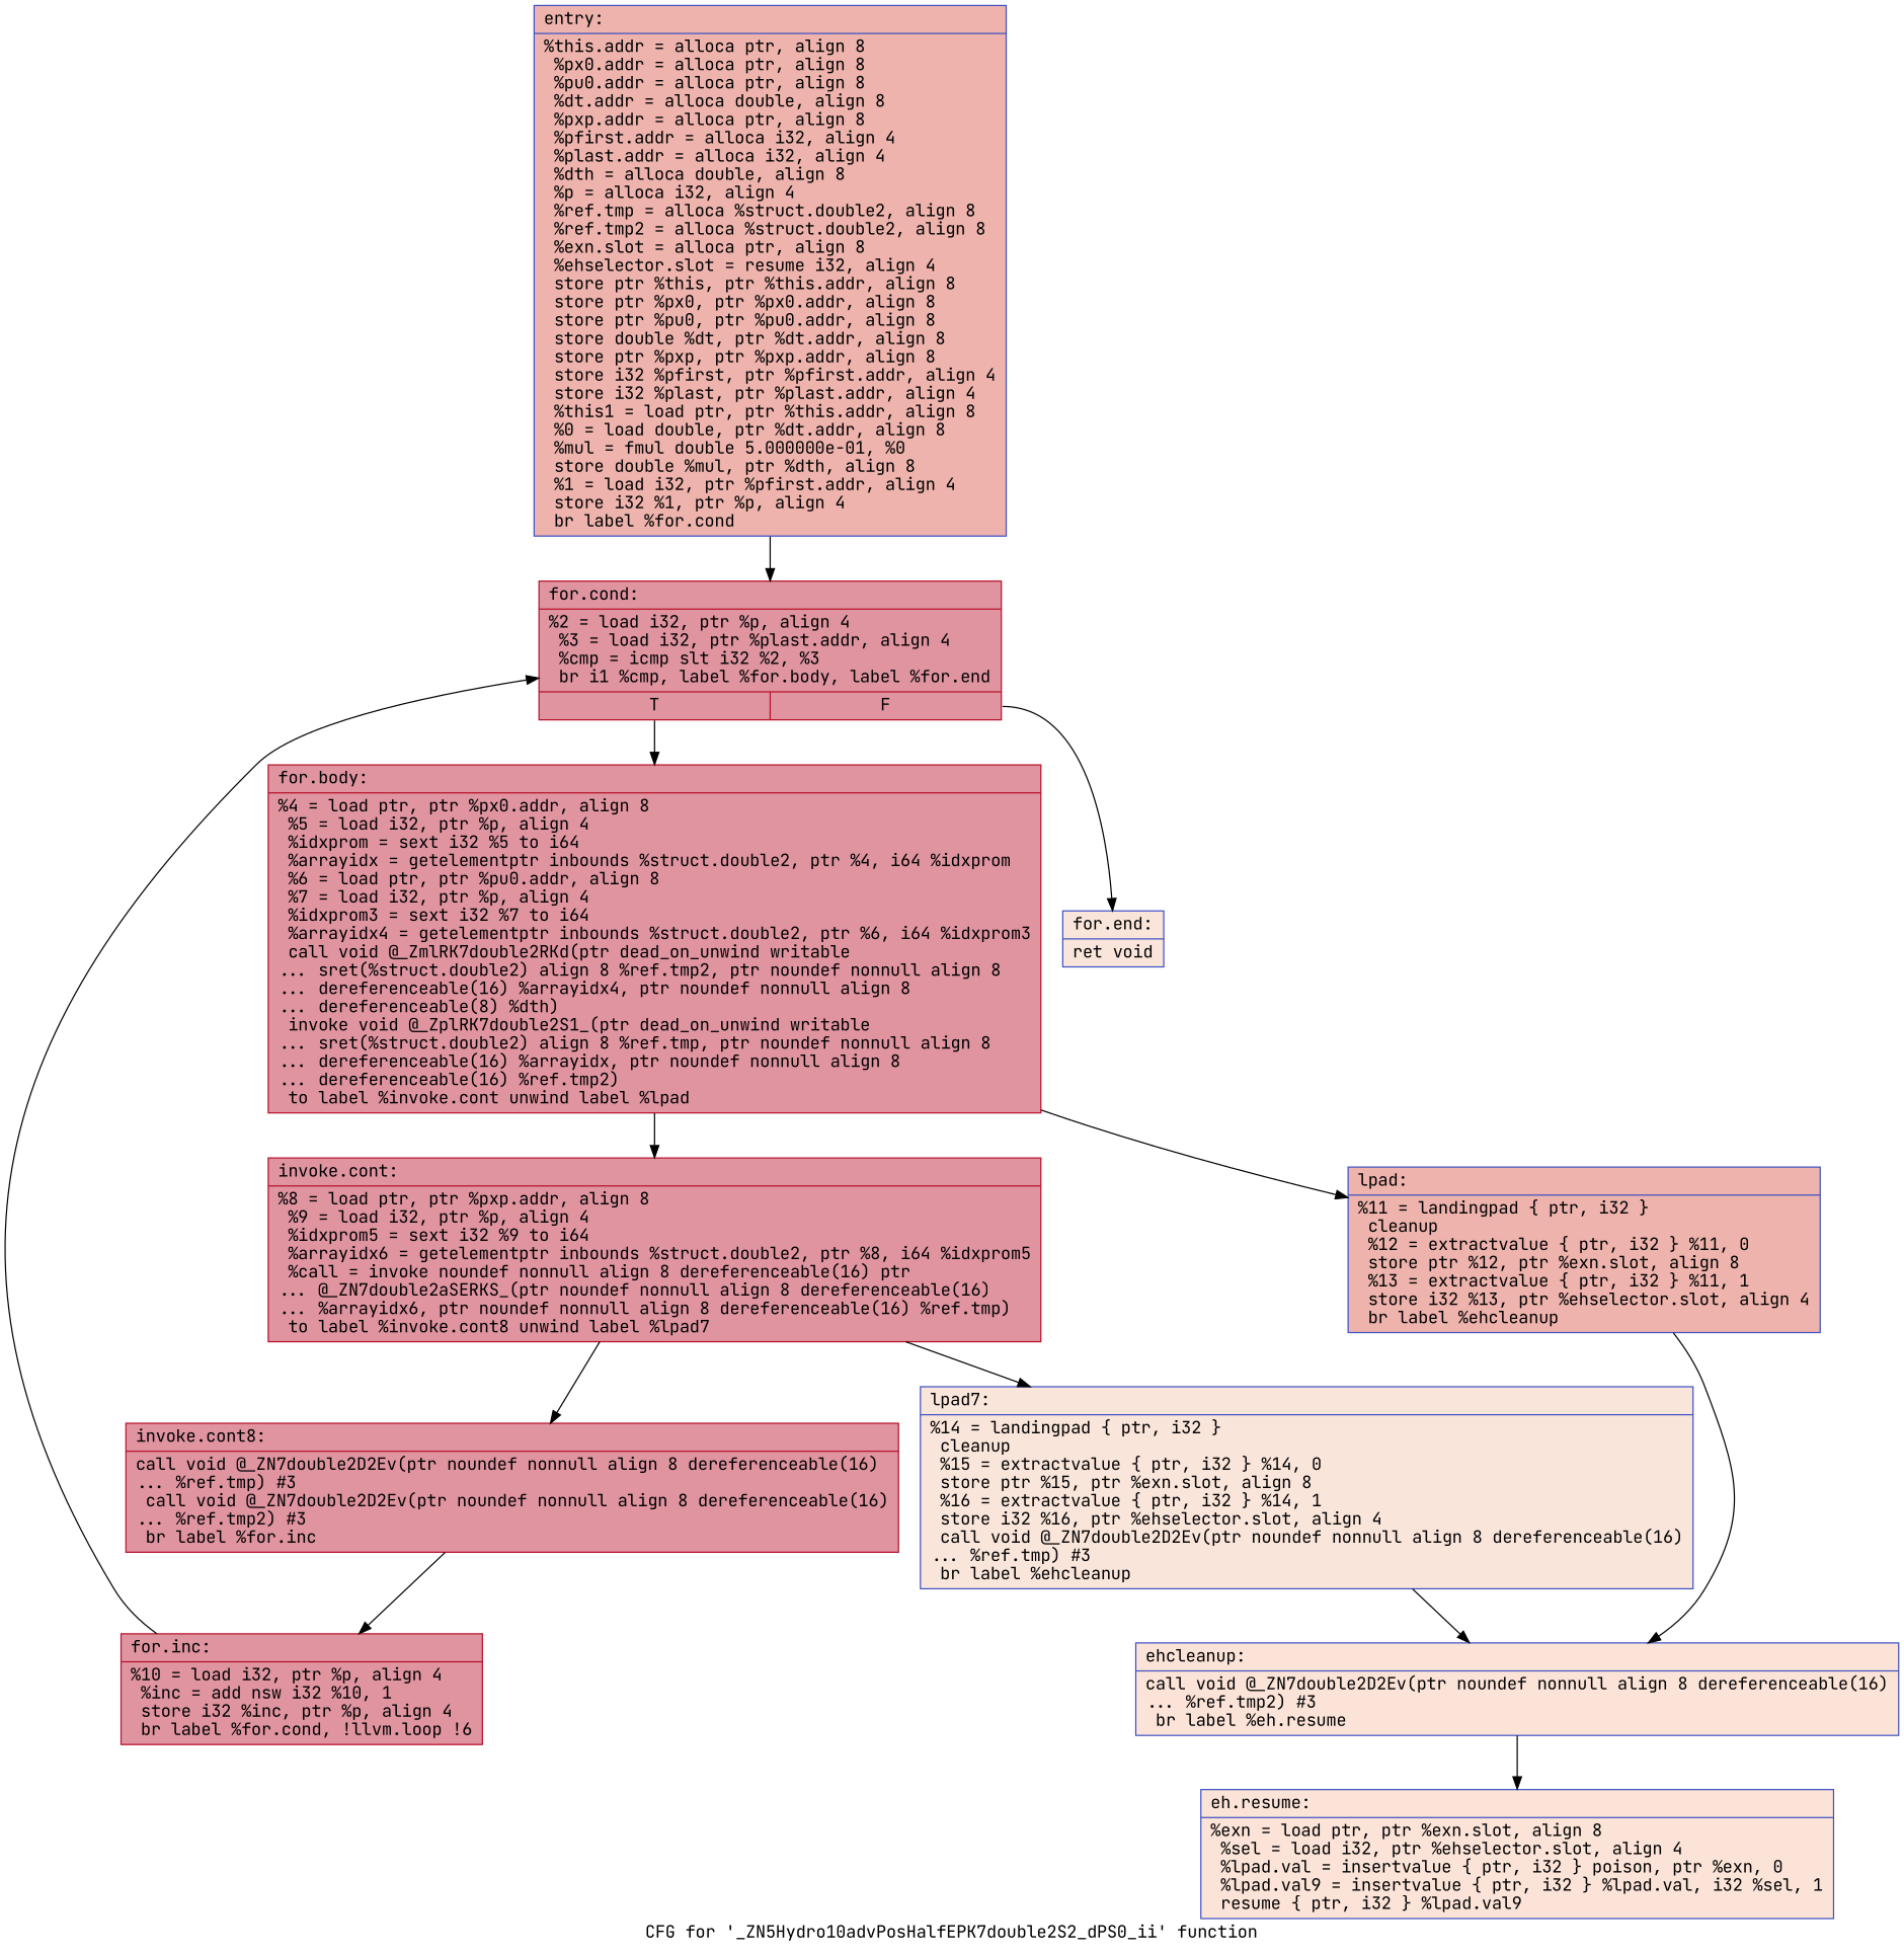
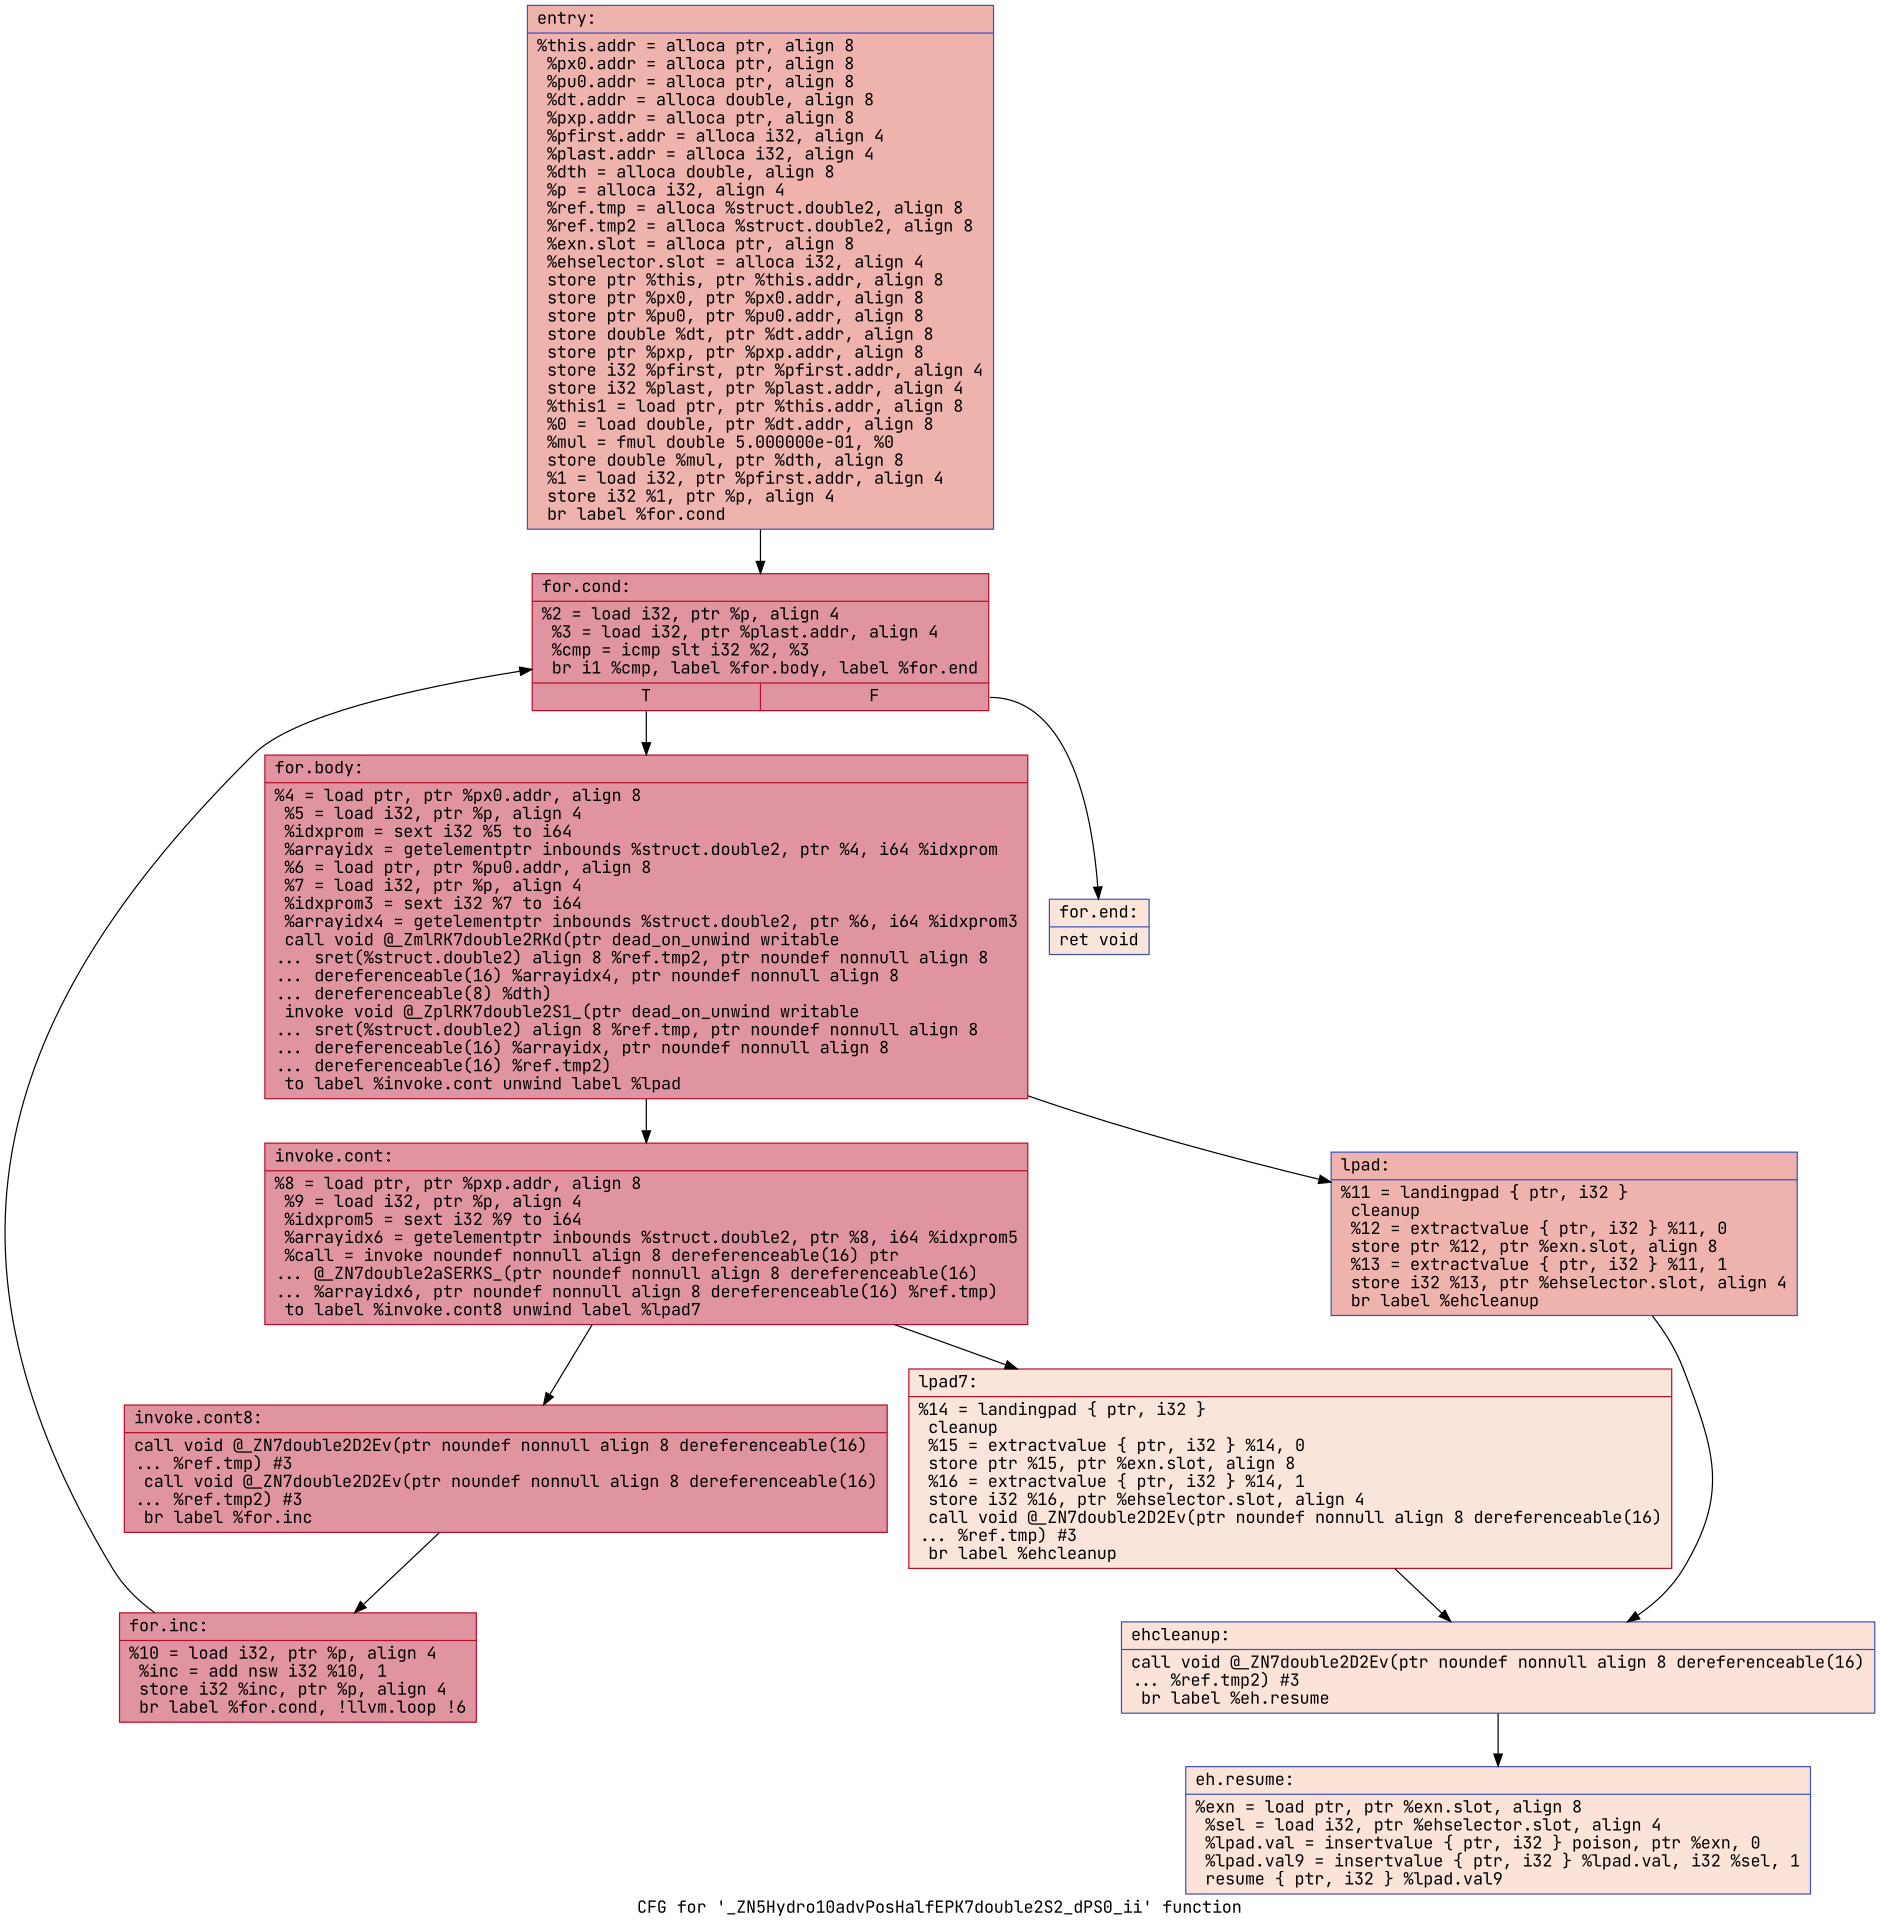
  digraph {
    fontname="JetBrains Mono"
    label="CFG for '_ZN5Hydro10advPosHalfEPK7double2S2_dPS0_ii' function"
    node [color="#3d50c3ff" fillcolor="#b70d2870" fontname="JetBrains Mono" shape=record style=filled]
    edge [fontname="JetBrains Mono"]
-   n1 [fillcolor="#d6524470" label="{entry:\l|  %this.addr = alloca ptr, align 8\l  %px0.addr = alloca ptr, align 8\l  %pu0.addr = alloca ptr, align 8\l  %dt.addr = alloca double, align 8\l  %pxp.addr = alloca ptr, align 8\l  %pfirst.addr = alloca i32, align 4\l  %plast.addr = alloca i32, align 4\l  %dth = alloca double, align 8\l  %p = alloca i32, align 4\l  %ref.tmp = alloca %struct.double2, align 8\l  %ref.tmp2 = alloca %struct.double2, align 8\l  %exn.slot = alloca ptr, align 8\l  %ehselector.slot = resume i32, align 4\l  store ptr %this, ptr %this.addr, align 8\l  store ptr %px0, ptr %px0.addr, align 8\l  store ptr %pu0, ptr %pu0.addr, align 8\l  store double %dt, ptr %dt.addr, align 8\l  store ptr %pxp, ptr %pxp.addr, align 8\l  store i32 %pfirst, ptr %pfirst.addr, align 4\l  store i32 %plast, ptr %plast.addr, align 4\l  %this1 = load ptr, ptr %this.addr, align 8\l  %0 = load double, ptr %dt.addr, align 8\l  %mul = fmul double 5.000000e-01, %0\l  store double %mul, ptr %dth, align 8\l  %1 = load i32, ptr %pfirst.addr, align 4\l  store i32 %1, ptr %p, align 4\l  br label %for.cond\l}"]
+   n1 [fillcolor="#d6524470" label="{entry:\l|  %this.addr = alloca ptr, align 8\l  %px0.addr = alloca ptr, align 8\l  %pu0.addr = alloca ptr, align 8\l  %dt.addr = alloca double, align 8\l  %pxp.addr = alloca ptr, align 8\l  %pfirst.addr = alloca i32, align 4\l  %plast.addr = alloca i32, align 4\l  %dth = alloca double, align 8\l  %p = alloca i32, align 4\l  %ref.tmp = alloca %struct.double2, align 8\l  %ref.tmp2 = alloca %struct.double2, align 8\l  %exn.slot = alloca ptr, align 8\l  %ehselector.slot = alloca i32, align 4\l  store ptr %this, ptr %this.addr, align 8\l  store ptr %px0, ptr %px0.addr, align 8\l  store ptr %pu0, ptr %pu0.addr, align 8\l  store double %dt, ptr %dt.addr, align 8\l  store ptr %pxp, ptr %pxp.addr, align 8\l  store i32 %pfirst, ptr %pfirst.addr, align 4\l  store i32 %plast, ptr %plast.addr, align 4\l  %this1 = load ptr, ptr %this.addr, align 8\l  %0 = load double, ptr %dt.addr, align 8\l  %mul = fmul double 5.000000e-01, %0\l  store double %mul, ptr %dth, align 8\l  %1 = load i32, ptr %pfirst.addr, align 4\l  store i32 %1, ptr %p, align 4\l  br label %for.cond\l}"]
    n2 [color="#b70d28ff" label="{for.cond:\l|  %2 = load i32, ptr %p, align 4\l  %3 = load i32, ptr %plast.addr, align 4\l  %cmp = icmp slt i32 %2, %3\l  br i1 %cmp, label %for.body, label %for.end\l|{<s0>T|<s1>F}}"]
    n3 [color="#b70d28ff" label="{for.body:\l|  %4 = load ptr, ptr %px0.addr, align 8\l  %5 = load i32, ptr %p, align 4\l  %idxprom = sext i32 %5 to i64\l  %arrayidx = getelementptr inbounds %struct.double2, ptr %4, i64 %idxprom\l  %6 = load ptr, ptr %pu0.addr, align 8\l  %7 = load i32, ptr %p, align 4\l  %idxprom3 = sext i32 %7 to i64\l  %arrayidx4 = getelementptr inbounds %struct.double2, ptr %6, i64 %idxprom3\l  call void @_ZmlRK7double2RKd(ptr dead_on_unwind writable\l... sret(%struct.double2) align 8 %ref.tmp2, ptr noundef nonnull align 8\l... dereferenceable(16) %arrayidx4, ptr noundef nonnull align 8\l... dereferenceable(8) %dth)\l  invoke void @_ZplRK7double2S1_(ptr dead_on_unwind writable\l... sret(%struct.double2) align 8 %ref.tmp, ptr noundef nonnull align 8\l... dereferenceable(16) %arrayidx, ptr noundef nonnull align 8\l... dereferenceable(16) %ref.tmp2)\l          to label %invoke.cont unwind label %lpad\l}"]
    n4 [fillcolor="#f4c5ad70" label="{for.end:\l|  ret void\l}"]
    n5 [color="#b70d28ff" label="{invoke.cont:\l|  %8 = load ptr, ptr %pxp.addr, align 8\l  %9 = load i32, ptr %p, align 4\l  %idxprom5 = sext i32 %9 to i64\l  %arrayidx6 = getelementptr inbounds %struct.double2, ptr %8, i64 %idxprom5\l  %call = invoke noundef nonnull align 8 dereferenceable(16) ptr\l... @_ZN7double2aSERKS_(ptr noundef nonnull align 8 dereferenceable(16)\l... %arrayidx6, ptr noundef nonnull align 8 dereferenceable(16) %ref.tmp)\l          to label %invoke.cont8 unwind label %lpad7\l}"]
    n6 [fillcolor="#d6524470" label="{lpad:\l|  %11 = landingpad \{ ptr, i32 \}\l          cleanup\l  %12 = extractvalue \{ ptr, i32 \} %11, 0\l  store ptr %12, ptr %exn.slot, align 8\l  %13 = extractvalue \{ ptr, i32 \} %11, 1\l  store i32 %13, ptr %ehselector.slot, align 4\l  br label %ehcleanup\l}"]
    n7 [color="#b70d28ff" label="{invoke.cont8:\l|  call void @_ZN7double2D2Ev(ptr noundef nonnull align 8 dereferenceable(16)\l... %ref.tmp) #3\l  call void @_ZN7double2D2Ev(ptr noundef nonnull align 8 dereferenceable(16)\l... %ref.tmp2) #3\l  br label %for.inc\l}"]
-   n8 [fillcolor="#f4c5ad70" label="{lpad7:\l|  %14 = landingpad \{ ptr, i32 \}\l          cleanup\l  %15 = extractvalue \{ ptr, i32 \} %14, 0\l  store ptr %15, ptr %exn.slot, align 8\l  %16 = extractvalue \{ ptr, i32 \} %14, 1\l  store i32 %16, ptr %ehselector.slot, align 4\l  call void @_ZN7double2D2Ev(ptr noundef nonnull align 8 dereferenceable(16)\l... %ref.tmp) #3\l  br label %ehcleanup\l}"]
+   n8 [color="#b70d28ff" fillcolor="#f4c5ad70" label="{lpad7:\l|  %14 = landingpad \{ ptr, i32 \}\l          cleanup\l  %15 = extractvalue \{ ptr, i32 \} %14, 0\l  store ptr %15, ptr %exn.slot, align 8\l  %16 = extractvalue \{ ptr, i32 \} %14, 1\l  store i32 %16, ptr %ehselector.slot, align 4\l  call void @_ZN7double2D2Ev(ptr noundef nonnull align 8 dereferenceable(16)\l... %ref.tmp) #3\l  br label %ehcleanup\l}"]
    n9 [fillcolor="#f6bfa670" label="{ehcleanup:\l|  call void @_ZN7double2D2Ev(ptr noundef nonnull align 8 dereferenceable(16)\l... %ref.tmp2) #3\l  br label %eh.resume\l}"]
    n10 [color="#b70d28ff" label="{for.inc:\l|  %10 = load i32, ptr %p, align 4\l  %inc = add nsw i32 %10, 1\l  store i32 %inc, ptr %p, align 4\l  br label %for.cond, !llvm.loop !6\l}"]
    n11 [fillcolor="#f6bfa670" label="{eh.resume:\l|  %exn = load ptr, ptr %exn.slot, align 8\l  %sel = load i32, ptr %ehselector.slot, align 4\l  %lpad.val = insertvalue \{ ptr, i32 \} poison, ptr %exn, 0\l  %lpad.val9 = insertvalue \{ ptr, i32 \} %lpad.val, i32 %sel, 1\l  resume \{ ptr, i32 \} %lpad.val9\l}"]
    n1 -> n2
    n2 -> n3 [tailport=s0]
    n2 -> n4 [tailport=s1]
    n3 -> n5
    n3 -> n6
    n5 -> n7
    n5 -> n8
    n6 -> n9
    n7 -> n10
    n8 -> n9
    n9 -> n11
    n10 -> n2
  }
